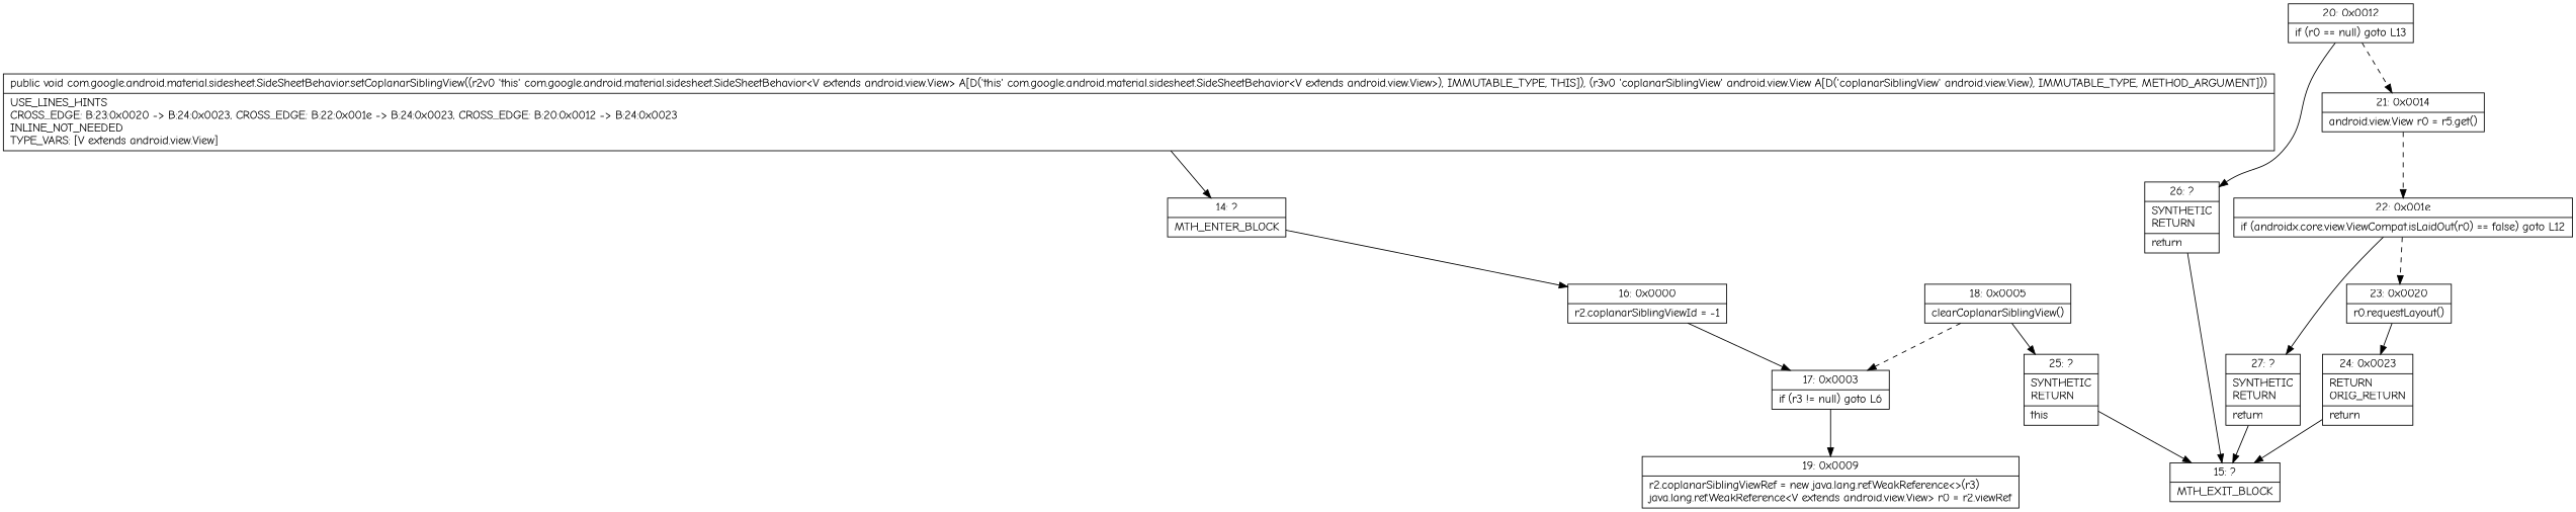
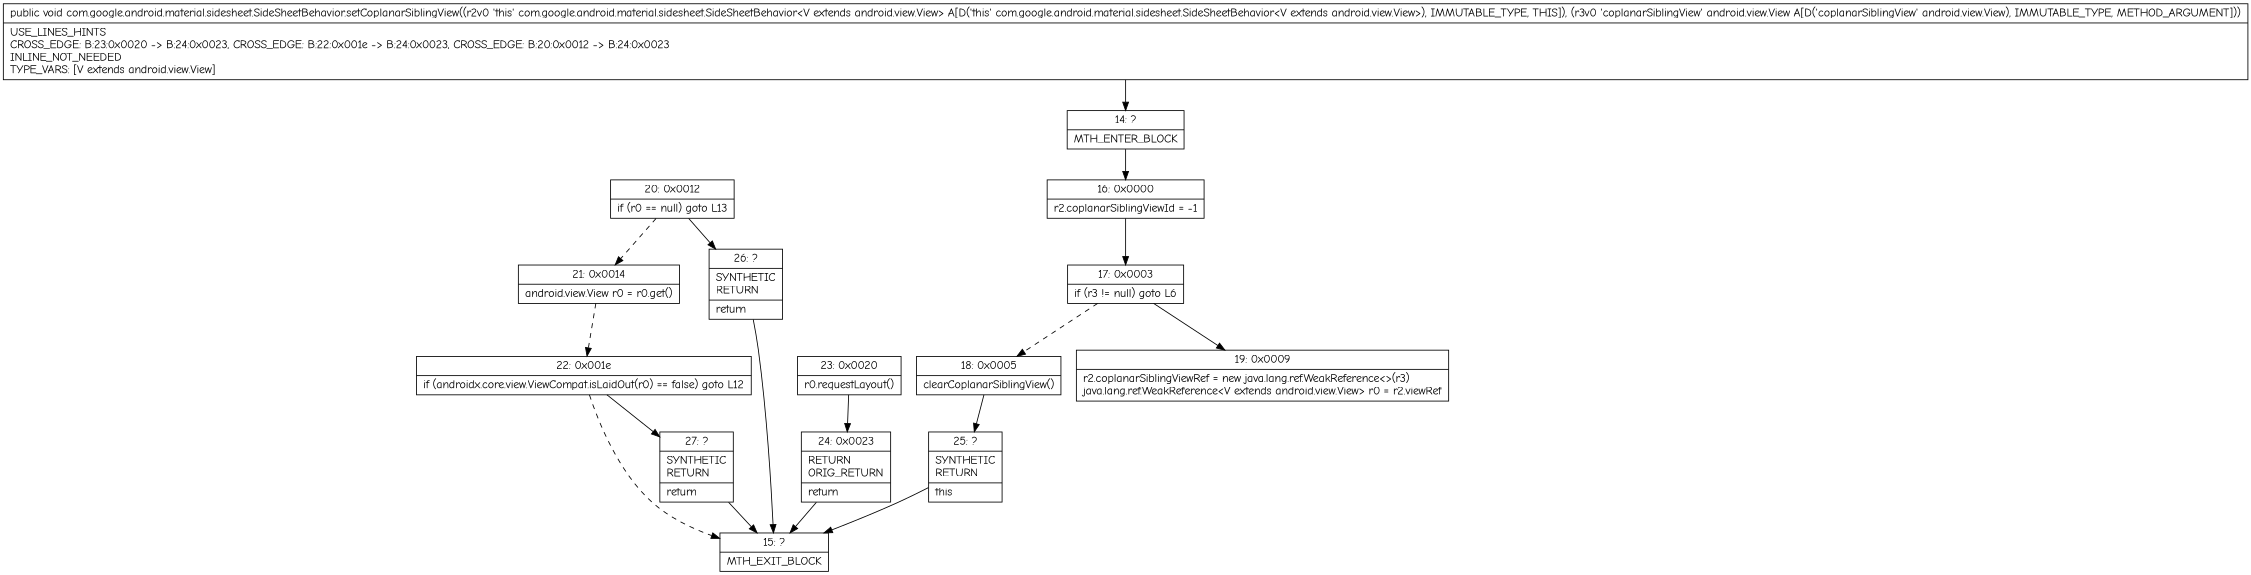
  digraph {
    fontname="Comic Neue"
    node [fontname="Comic Neue" shape=record]
    edge [fontname="Comic Neue"]
    n1 [label="{14\:\ ?|MTH_ENTER_BLOCK\l}"]
    n2 [label="{16\:\ 0x0000|r2.coplanarSiblingViewId = \-1\l}"]
    n3 [label="{17\:\ 0x0003|if (r3 != null) goto L6\l}"]
    n4 [label="{18\:\ 0x0005|clearCoplanarSiblingView()\l}"]
    n5 [label="{19\:\ 0x0009|r2.coplanarSiblingViewRef = new java.lang.ref.WeakReference\<\>(r3)\ljava.lang.ref.WeakReference\<V extends android.view.View\> r0 = r2.viewRef\l}"]
    n6 [label="{25\:\ ?|SYNTHETIC\lRETURN\l|this\l}"]
    n7 [label="{15\:\ ?|MTH_EXIT_BLOCK\l}"]
    n8 [label="{20\:\ 0x0012|if (r0 == null) goto L13\l}"]
-   n9 [label="{21\:\ 0x0014|android.view.View r0 = r5.get()\l}"]
+   n9 [label="{21\:\ 0x0014|android.view.View r0 = r0.get()\l}"]
    n10 [label="{26\:\ ?|SYNTHETIC\lRETURN\l|return\l}"]
    n11 [label="{22\:\ 0x001e|if (androidx.core.view.ViewCompat.isLaidOut(r0) == false) goto L12\l}"]
    n12 [label="{23\:\ 0x0020|r0.requestLayout()\l}"]
    n13 [label="{27\:\ ?|SYNTHETIC\lRETURN\l|return\l}"]
    n14 [label="{24\:\ 0x0023|RETURN\lORIG_RETURN\l|return\l}"]
    n15 [label="{public void com.google.android.material.sidesheet.SideSheetBehavior.setCoplanarSiblingView((r2v0 'this' com.google.android.material.sidesheet.SideSheetBehavior\<V extends android.view.View\> A[D('this' com.google.android.material.sidesheet.SideSheetBehavior\<V extends android.view.View\>), IMMUTABLE_TYPE, THIS]), (r3v0 'coplanarSiblingView' android.view.View A[D('coplanarSiblingView' android.view.View), IMMUTABLE_TYPE, METHOD_ARGUMENT]))  | USE_LINES_HINTS\lCROSS_EDGE: B:23:0x0020 \-\> B:24:0x0023, CROSS_EDGE: B:22:0x001e \-\> B:24:0x0023, CROSS_EDGE: B:20:0x0012 \-\> B:24:0x0023\lINLINE_NOT_NEEDED\lTYPE_VARS: [V extends android.view.View]\l}"]
    n1 -> n2
    n2 -> n3
-   n4 -> n3 [style=dashed]
+   n3 -> n4 [style=dashed]
    n3 -> n5
    n4 -> n6
    n6 -> n7
    n8 -> n9 [style=dashed]
    n8 -> n10
    n9 -> n11 [style=dashed]
    n10 -> n7
-   n11 -> n12 [style=dashed]
+   n11 -> n7 [style=dashed]
    n11 -> n13
    n12 -> n14
    n13 -> n7
    n14 -> n7
    n15 -> n1
  }
